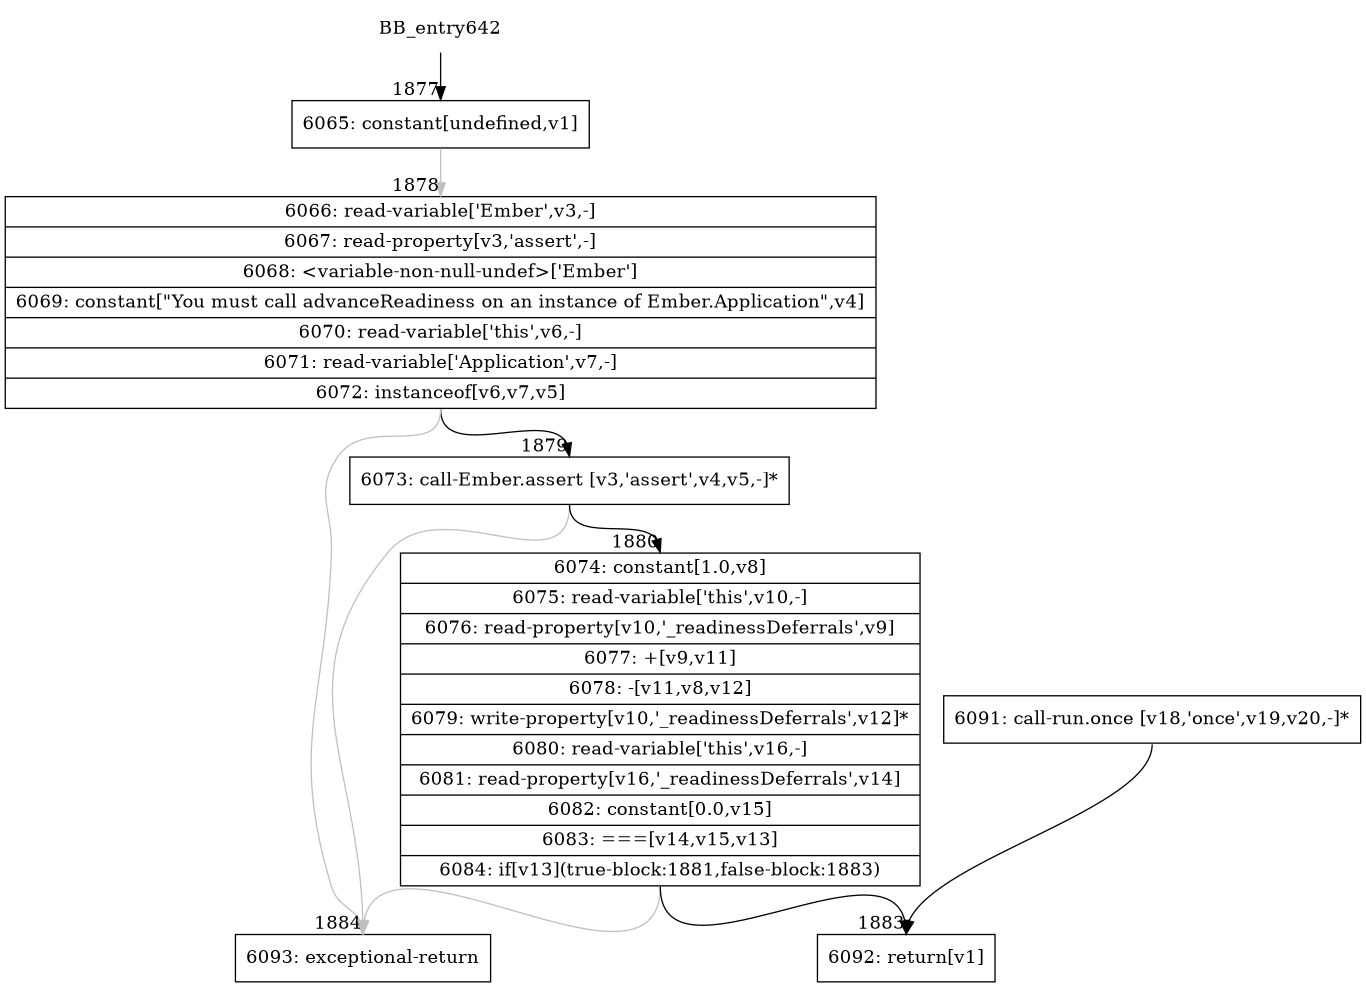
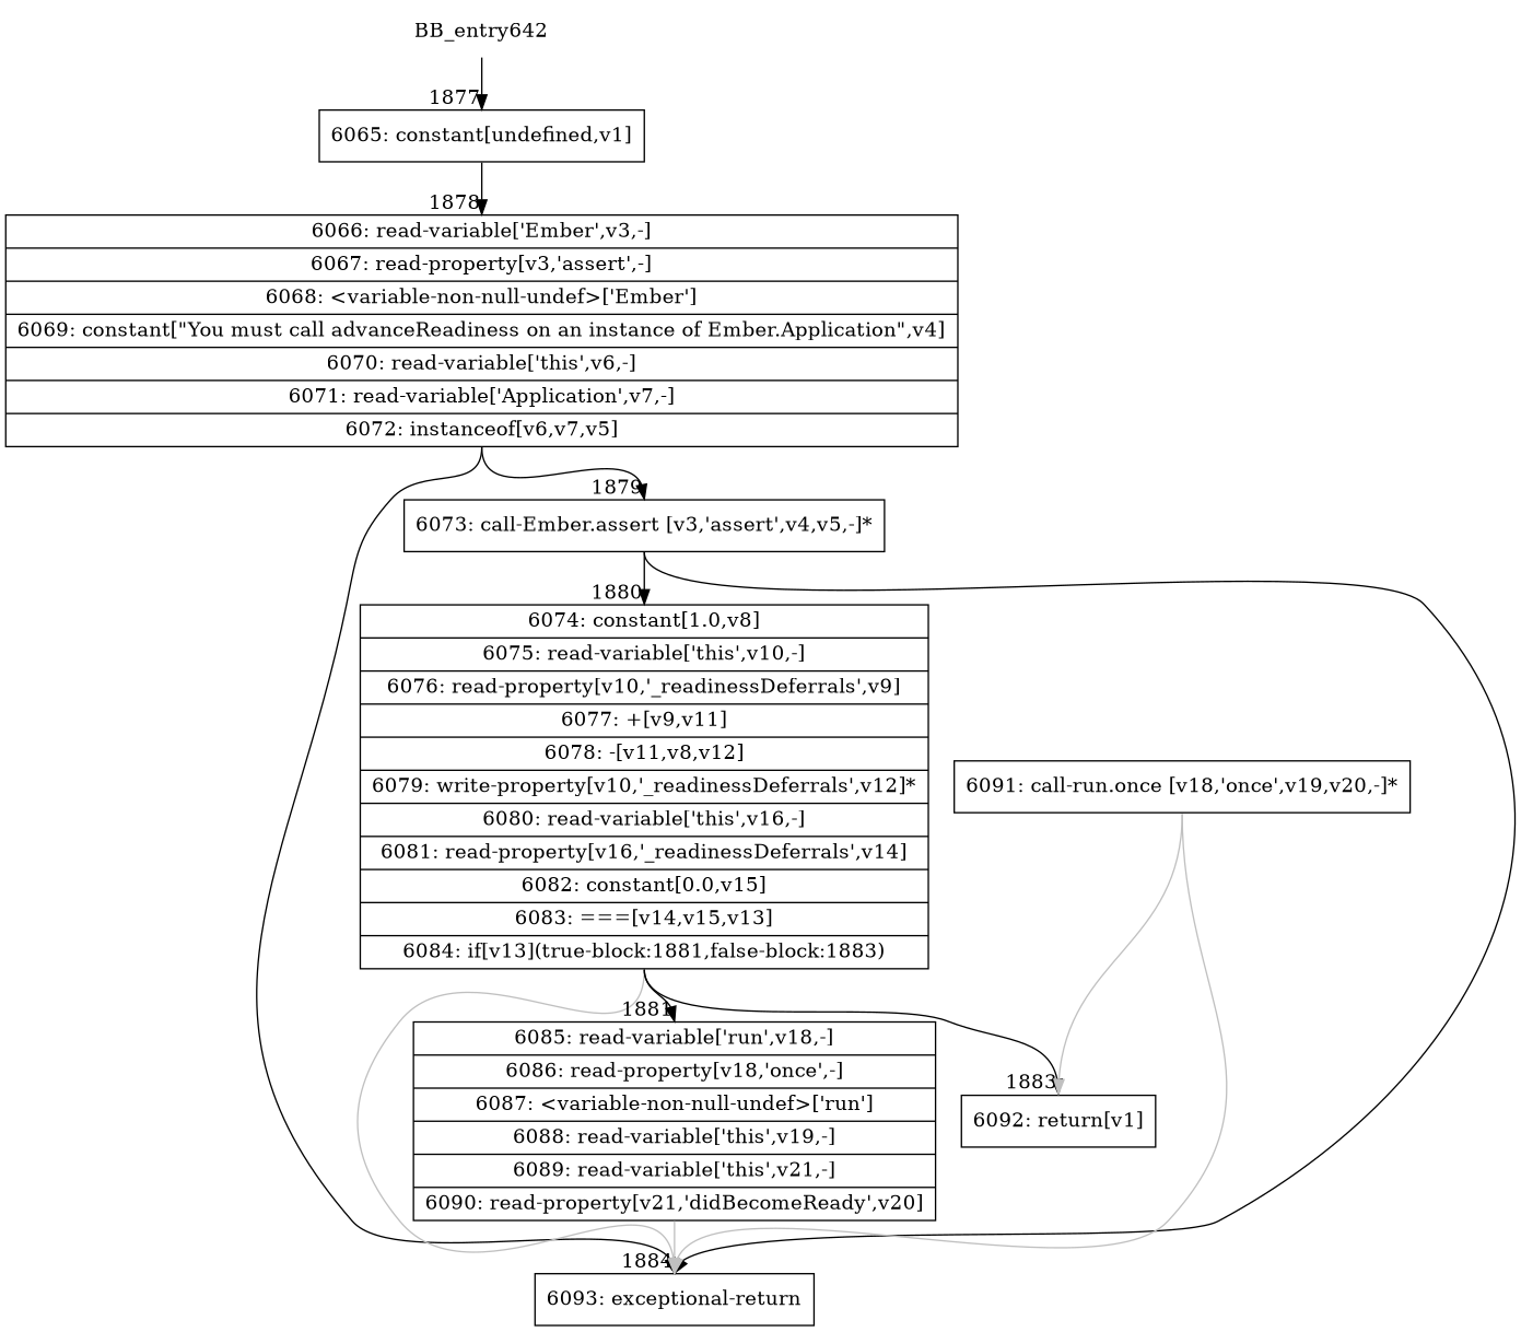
  digraph {
    rankdir=TD
    node [shape=record]
    edge [headport=n tailport=s]
    n1 [label=BB_entry642 shape=none]
    n2 [label="{6065: constant[undefined,v1]}"]
    n3 [label="{6066: read-variable['Ember',v3,-]|6067: read-property[v3,'assert',-]|6068: \<variable-non-null-undef\>['Ember']|6069: constant[\"You must call advanceReadiness on an instance of Ember.Application\",v4]|6070: read-variable['this',v6,-]|6071: read-variable['Application',v7,-]|6072: instanceof[v6,v7,v5]}"]
    n4 [label="{6073: call-Ember.assert [v3,'assert',v4,v5,-]*}"]
    n5 [label="{6093: exceptional-return}"]
    n6 [label="{6074: constant[1.0,v8]|6075: read-variable['this',v10,-]|6076: read-property[v10,'_readinessDeferrals',v9]|6077: +[v9,v11]|6078: -[v11,v8,v12]|6079: write-property[v10,'_readinessDeferrals',v12]*|6080: read-variable['this',v16,-]|6081: read-property[v16,'_readinessDeferrals',v14]|6082: constant[0.0,v15]|6083: ===[v14,v15,v13]|6084: if[v13](true-block:1881,false-block:1883)}"]
+   n7 [label="{6085: read-variable['run',v18,-]|6086: read-property[v18,'once',-]|6087: \<variable-non-null-undef\>['run']|6088: read-variable['this',v19,-]|6089: read-variable['this',v21,-]|6090: read-property[v21,'didBecomeReady',v20]}"]
    n8 [label="{6092: return[v1]}"]
    n9 [label="{6091: call-run.once [v18,'once',v19,v20,-]*}"]
    n1 -> n2 [headlabel="    1877"]
-   n2 -> n3 [headlabel="      1878" color=gray]
+   n2 -> n3 [headlabel="      1878"]
    n3 -> n4 [headlabel="      1879"]
-   n3 -> n5 [color=gray headlabel="      1884"]
-   n4 -> n5 [color=gray]
+   n3 -> n5 [color=black headlabel="      1884"]
+   n4 -> n5 [color=black]
    n4 -> n6 [headlabel="      1880"]
    n6 -> n5 [color=gray]
+   n6 -> n7 [headlabel="      1881"]
    n6 -> n8 [headlabel="      1883"]
-   n9 -> n8
+   n7 -> n5 [color=gray]
+   n9 -> n5 [color=gray]
+   n9 -> n8 [color=gray]
  }
